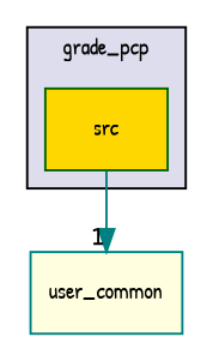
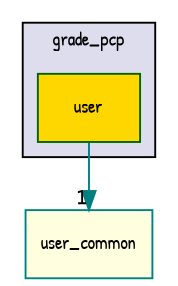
  digraph {
    compound=true
    fontname="Patrick Hand"
    node [fontname="Patrick Hand" fontsize=10 shape=box style=filled]
-   n1 [fillcolor=gold label=src pencolor=black color=darkgreen]
+   n1 [fillcolor=gold label=user pencolor=black color=darkgreen]
    n2 [color=teal fillcolor=lightyellow label=user_common]
    subgraph cluster_1 {
      bgcolor="#ddddee"
      fontsize=10
      label=grade_pcp
      pencolor=black
      n1
    }
    n1 -> n2 [headlabel=1 labeldistance=1.5 labelfontname=Helvetica labelfontsize=10 color=teal arrowhead=normal fontname="Patrick Hand"]
  }
